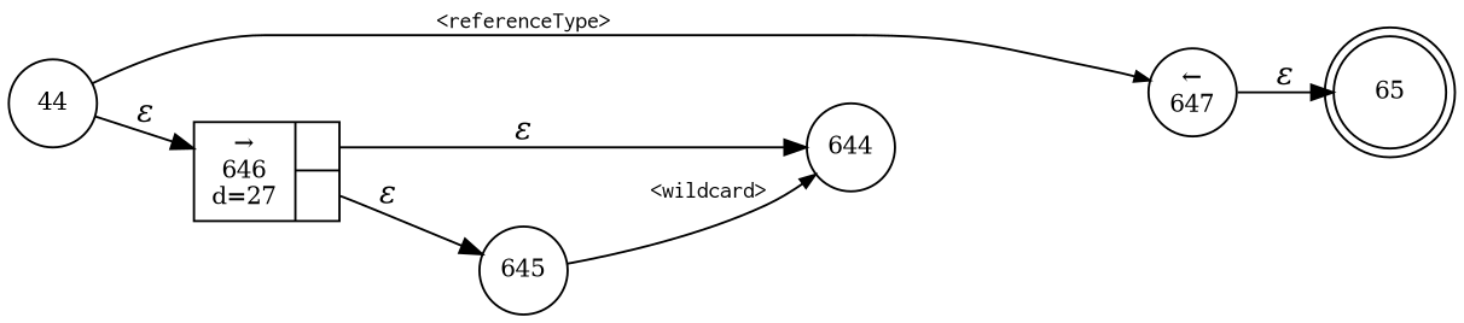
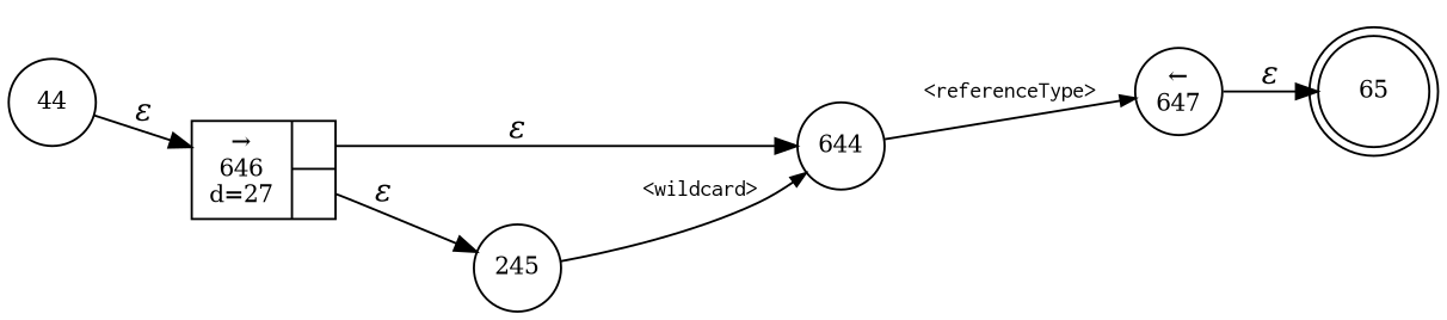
  digraph {
    rankdir=LR
    node [fixedsize=true fontsize=11 shape=circle peripheries=1]
    edge [fontname="Times-Italic"]
    n1 [label=65 shape=doublecircle width=.6 peripheries=""]
    n2 [label=644 width=.55]
    n3 [label="&larr;\n647" width=.55]
-   n4 [label=645 width=.55]
+   n4 [label=245 width=.55]
    n5 [fixedsize=false label="{&rarr;\n646\nd=27|{<p0>|<p1>}}" shape=record]
    n6 [label=44 width=.55]
-   n6 -> n3 [arrowhead=normal arrowsize=.7 fontname=Courier fontsize=11 label="<referenceType>"]
+   n2 -> n3 [arrowhead=normal arrowsize=.7 fontname=Courier fontsize=11 label="<referenceType>"]
    n3 -> n1 [label="&epsilon;"]
    n4 -> n2 [arrowhead=normal arrowsize=.7 fontname=Courier fontsize=11 label="<wildcard>"]
    n5 -> n2 [label="&epsilon;" tailport=p0]
    n5 -> n4 [label="&epsilon;" tailport=p1]
    n6 -> n5 [label="&epsilon;"]
  }
